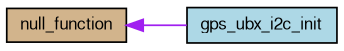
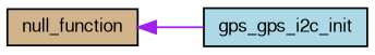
  digraph {
    rankdir=LR
    node [color=black fontname=FreeSans fontsize=10 shape=record style=filled]
    n1 [fillcolor=tan fontcolor=black height=0.2 label=null_function width=0.4]
-   n2 [fillcolor=lightblue height=0.2 label=gps_ubx_i2c_init width=0.4]
+   n2 [fillcolor=lightblue height=0.2 label=gps_gps_i2c_init width=0.4]
    n1 -> n2 [color=purple dir=back fontname=FreeSans fontsize=10 labelfontname=FreeSans labelfontsize=10 style=solid]
  }
